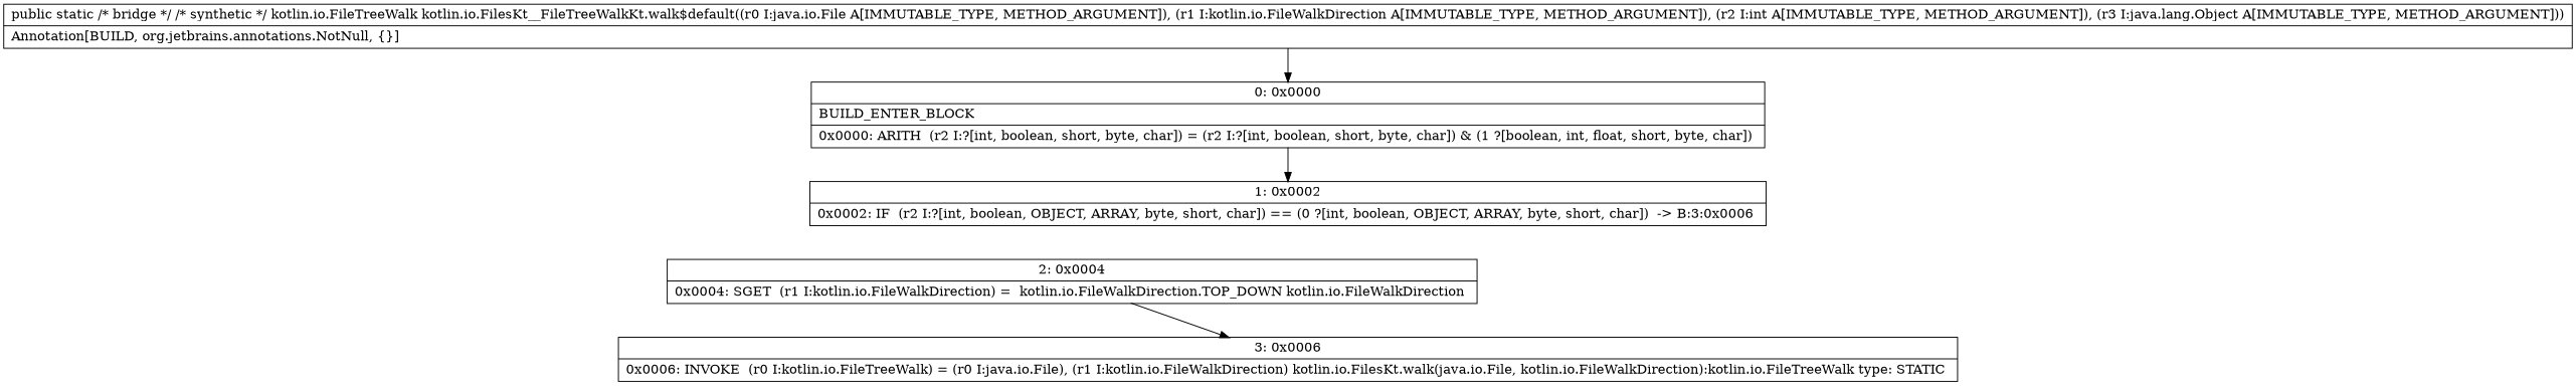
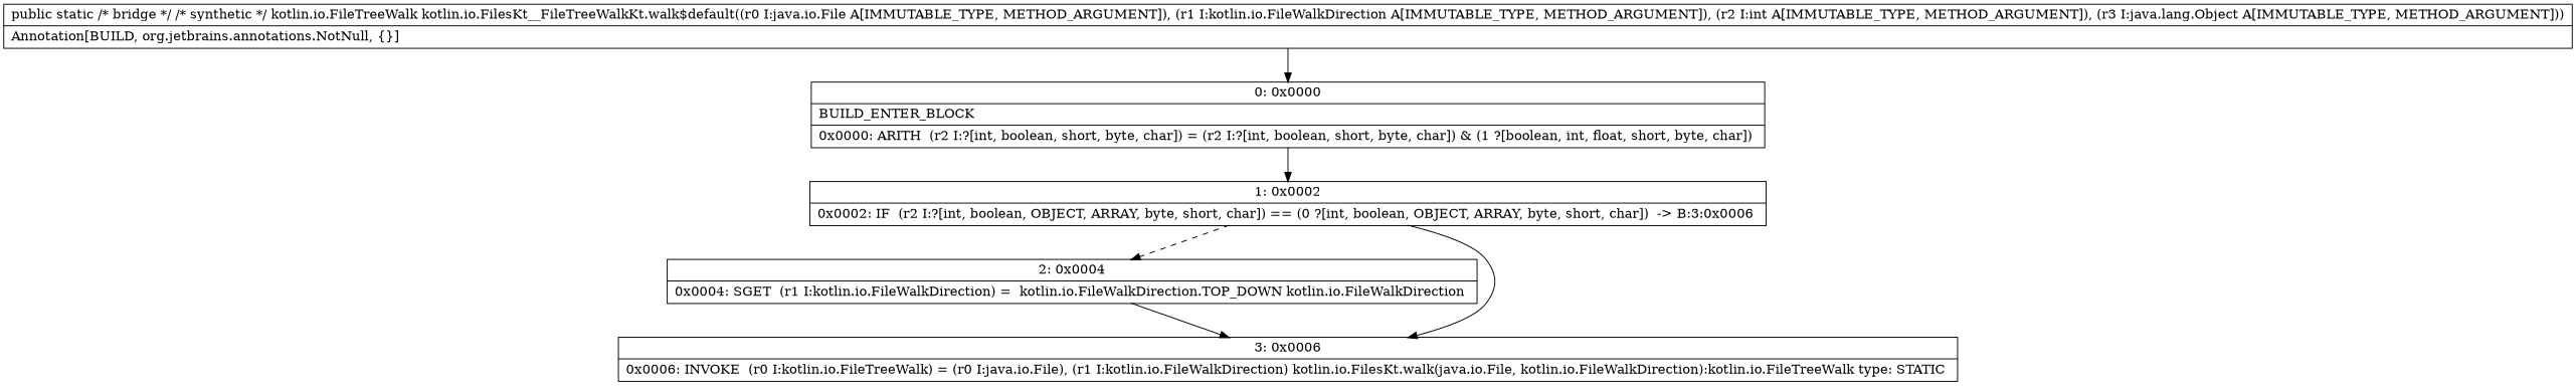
  digraph {
    node [shape=record]
    n1 [label="{0\:\ 0x0000|BUILD_ENTER_BLOCK\l|0x0000: ARITH  (r2 I:?[int, boolean, short, byte, char]) = (r2 I:?[int, boolean, short, byte, char]) & (1 ?[boolean, int, float, short, byte, char]) \l}"]
    n2 [label="{1\:\ 0x0002|0x0002: IF  (r2 I:?[int, boolean, OBJECT, ARRAY, byte, short, char]) == (0 ?[int, boolean, OBJECT, ARRAY, byte, short, char])  \-\> B:3:0x0006 \l}"]
    n3 [label="{2\:\ 0x0004|0x0004: SGET  (r1 I:kotlin.io.FileWalkDirection) =  kotlin.io.FileWalkDirection.TOP_DOWN kotlin.io.FileWalkDirection \l}"]
    n4 [label="{3\:\ 0x0006|0x0006: INVOKE  (r0 I:kotlin.io.FileTreeWalk) = (r0 I:java.io.File), (r1 I:kotlin.io.FileWalkDirection) kotlin.io.FilesKt.walk(java.io.File, kotlin.io.FileWalkDirection):kotlin.io.FileTreeWalk type: STATIC \l}"]
    n5 [label="{public static \/* bridge *\/ \/* synthetic *\/ kotlin.io.FileTreeWalk kotlin.io.FilesKt__FileTreeWalkKt.walk$default((r0 I:java.io.File A[IMMUTABLE_TYPE, METHOD_ARGUMENT]), (r1 I:kotlin.io.FileWalkDirection A[IMMUTABLE_TYPE, METHOD_ARGUMENT]), (r2 I:int A[IMMUTABLE_TYPE, METHOD_ARGUMENT]), (r3 I:java.lang.Object A[IMMUTABLE_TYPE, METHOD_ARGUMENT]))  | Annotation[BUILD, org.jetbrains.annotations.NotNull, \{\}]\l}"]
    n1 -> n2
+   n2 -> n3 [style=dashed]
+   n2 -> n4
    n3 -> n4
    n5 -> n1
  }
